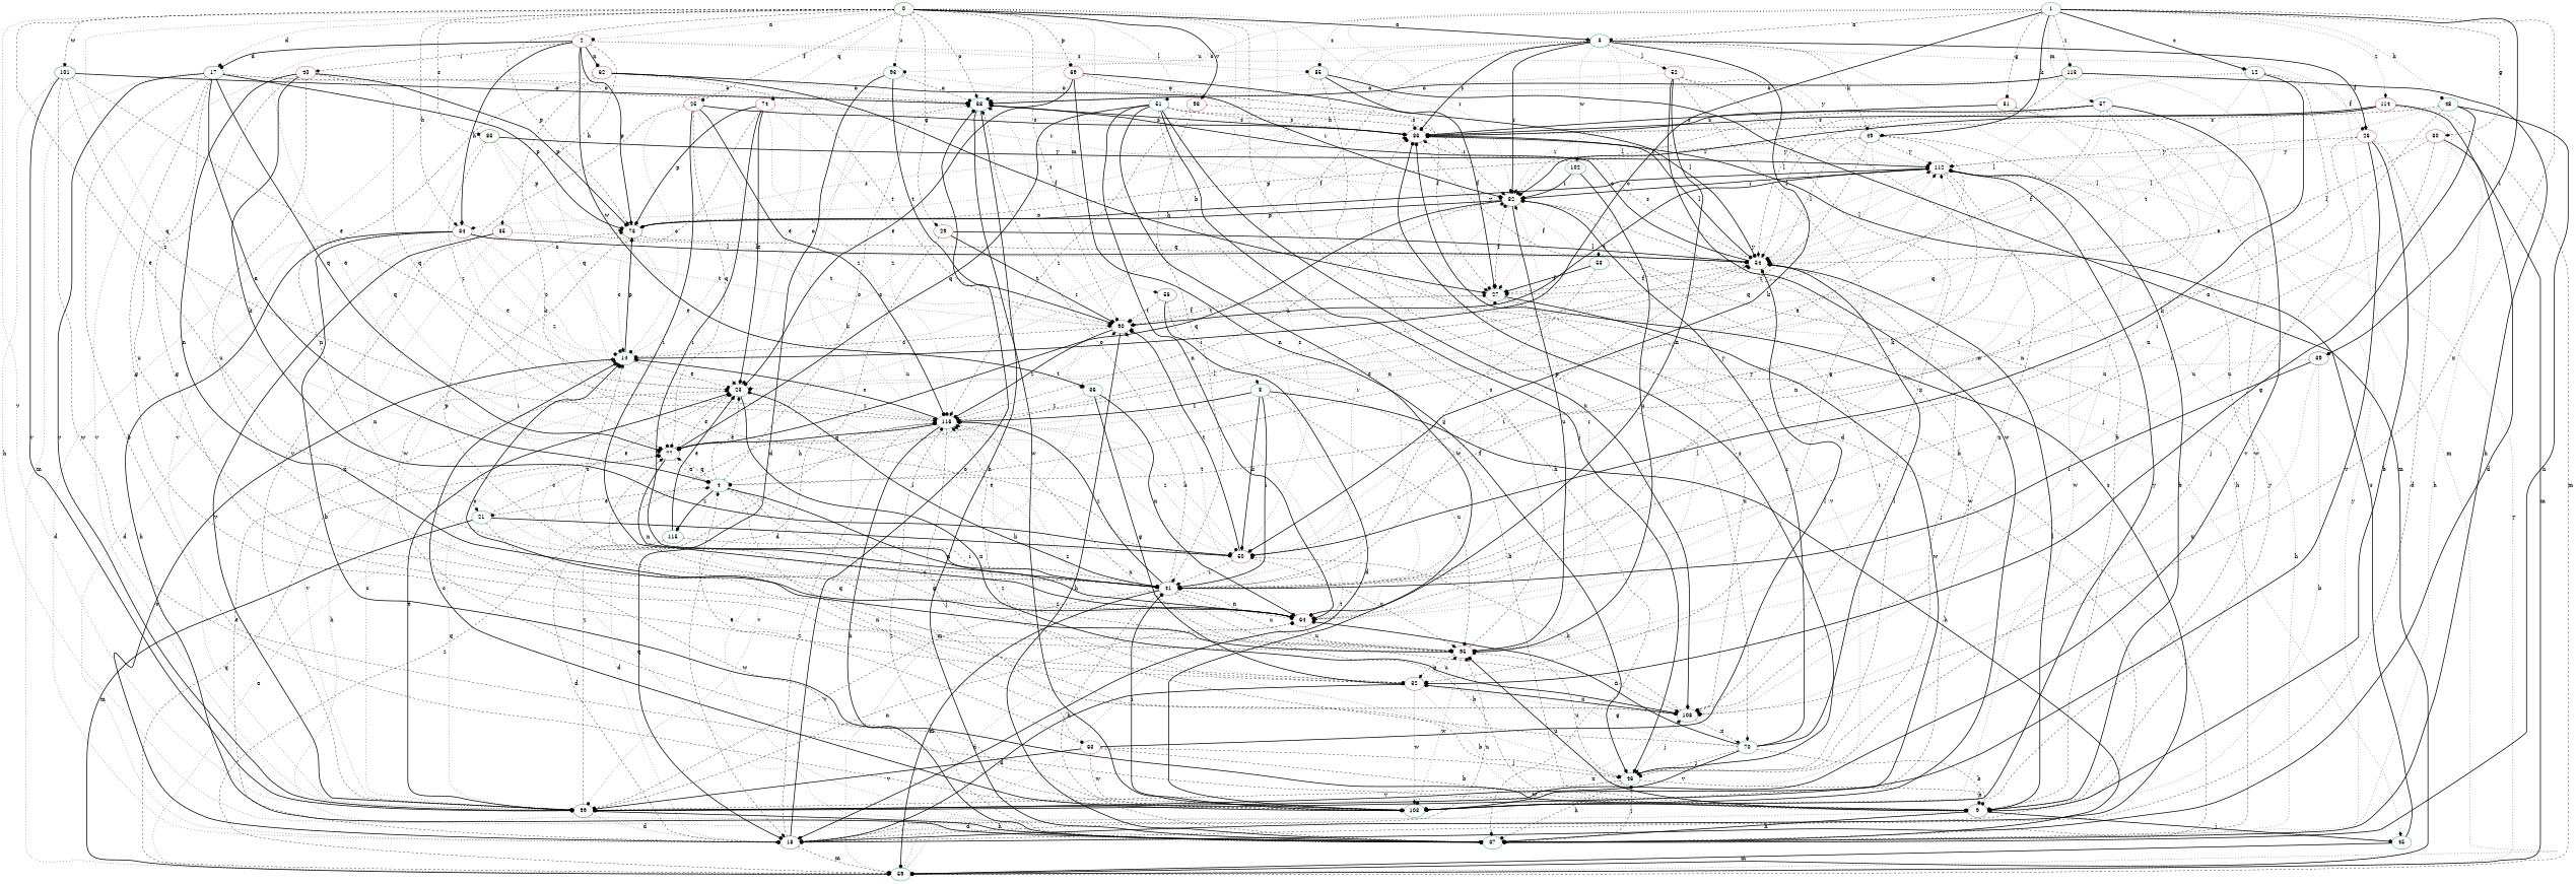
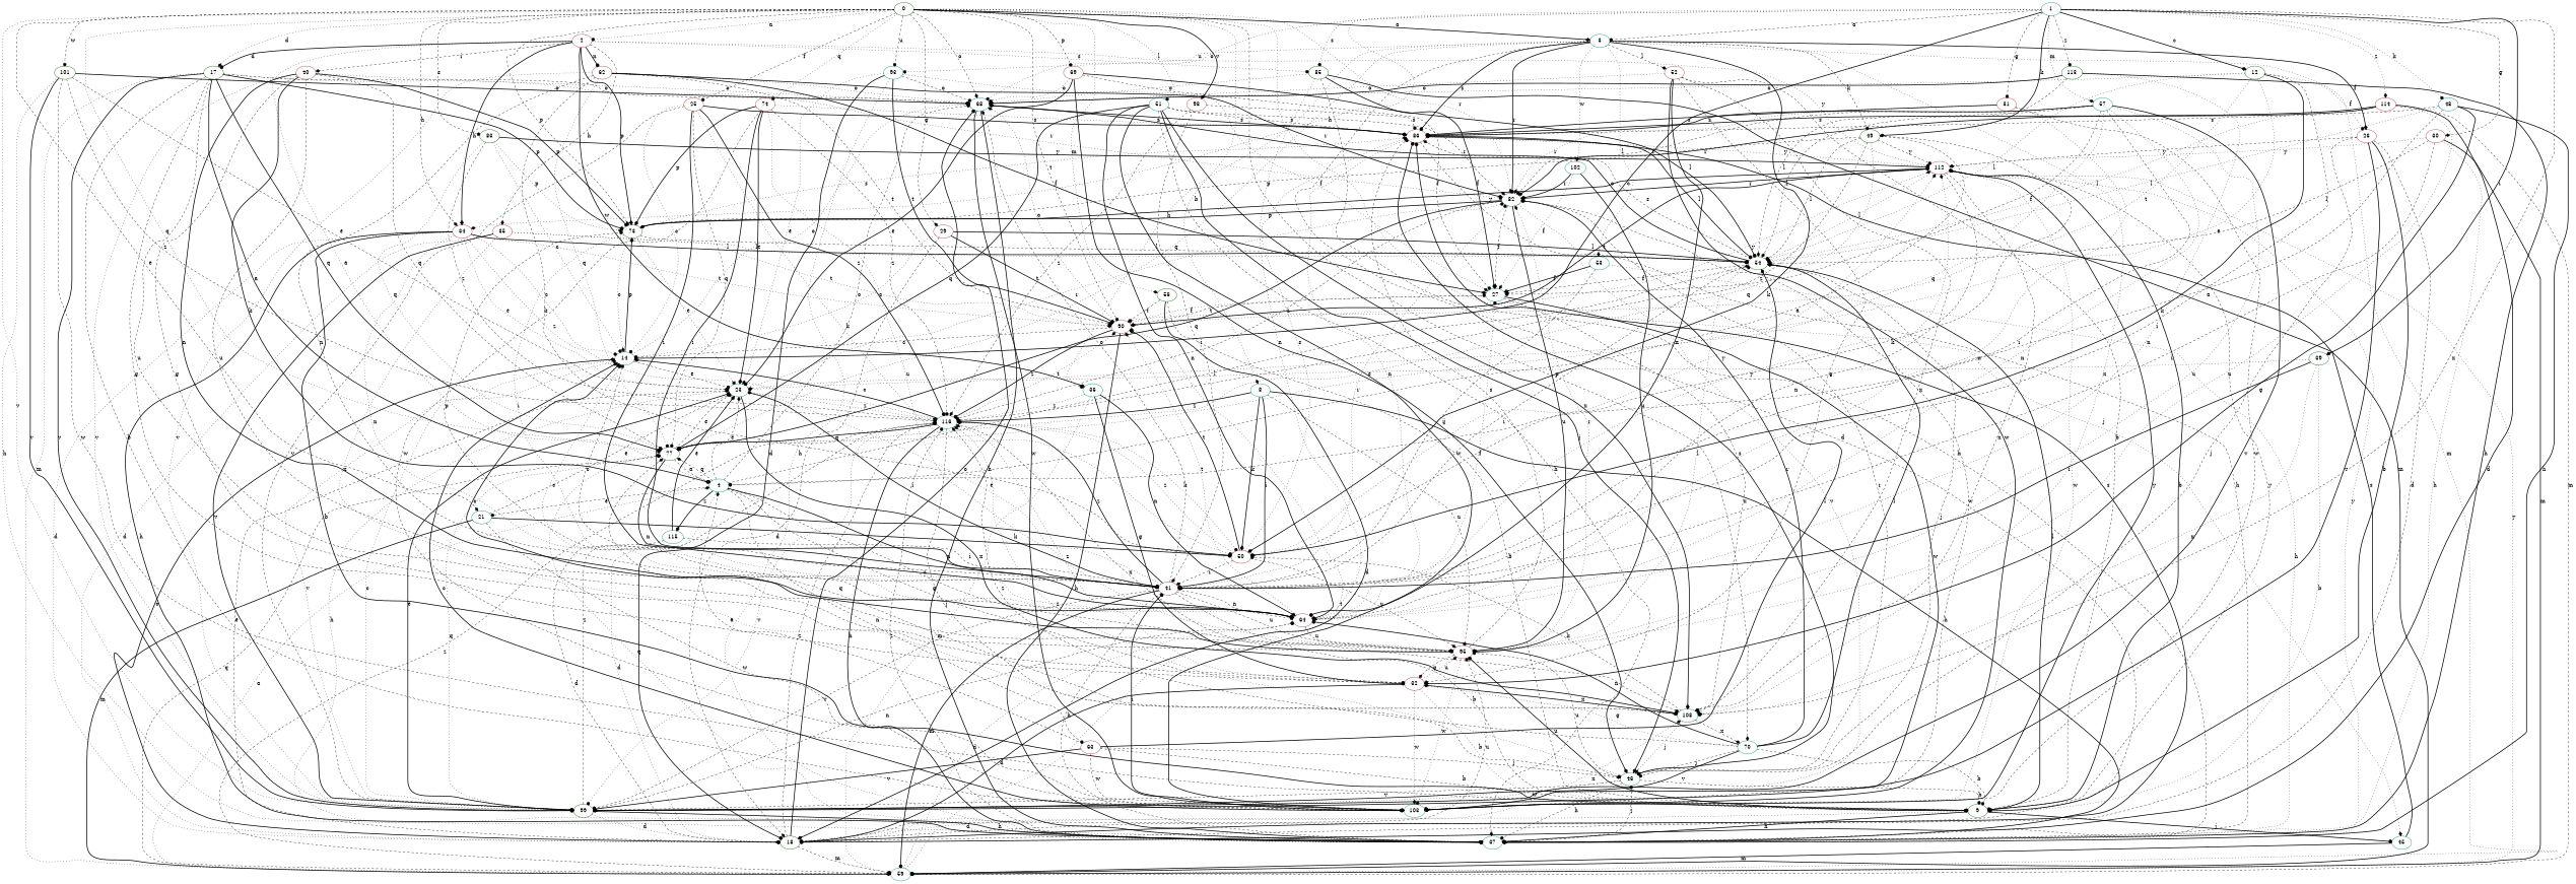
  strict digraph {
    node [color=teal]
    edge [arrowhead=diamond style=dashed]
    0 [color=darkgreen]
    2 [color=brown]
    3
    8
    17 [color=darkgreen]
    21
    25 [color=brown]
    29 [color=brown]
    34 [color=brown]
    45
    51
    56 [color=darkgreen]
    68
    69 [color=brown]
    70
    73 [color=darkgreen]
    74 [color=brown]
    77 [color=darkgreen]
    82 [color=darkgreen]
    83 [color=darkgreen]
    90 [color=brown]
    93
    98 [color=brown]
    99 [color=darkgreen]
    101 [color=darkgreen]
    85 [color=darkgreen]
    4
    35 [color=brown]
    40 [color=brown]
    62 [color=brown]
    112 [color=brown]
    36
    49 [color=darkgreen]
    108
    18 [color=darkgreen]
    26 [color=brown]
    50 [color=brown]
    52 [color=brown]
    53
    59
    86 [color=brown]
    102
    95 [color=brown]
    37
    41 [color=brown]
    116
    32 [color=brown]
    9 [color=darkgreen]
    23
    103
    14
    54 [color=darkgreen]
    64 [color=brown]
    46
    27
    1
    12 [color=darkgreen]
    30 [color=brown]
    31 [color=brown]
    39 [color=darkgreen]
    48
    57
    113 [color=darkgreen]
    114 [color=brown]
    63 [color=brown]
    115
    0 -> 2 [arrowhead=dot label=a style=dotted]
    0 -> 3 [label=a style=bold]
    0 -> 8 [label=b style=dotted]
    0 -> 17 [label=d style=dotted]
    0 -> 21 [label=e]
    0 -> 25 [arrowhead=dot label=f]
    0 -> 29 [label=g]
    0 -> 34 [label=h]
    0 -> 45 [label=j style=dotted]
    0 -> 51 [arrowhead=dot label=l style=dotted]
    0 -> 56 [label=m style=dotted]
    0 -> 68 [label=o]
    0 -> 69 [arrowhead=dot label=p]
    0 -> 70 [label=p]
    0 -> 73 [label=p]
    0 -> 74 [arrowhead=dot label=q style=dotted]
    0 -> 77 [arrowhead=dot label=q style=dotted]
    0 -> 82 [label=r style=dotted]
    0 -> 83 [arrowhead=dot label=s]
    0 -> 90 [arrowhead=dot label=t]
    0 -> 93 [arrowhead=dot label=u]
    0 -> 98 [label=v style=bold]
    0 -> 99 [arrowhead=dot label=v style=dotted]
    0 -> 101 [arrowhead=dot label=w]
    2 -> 17 [arrowhead=dot label=d style=bold]
    2 -> 34 [label=h style=bold]
    2 -> 73 [label=p style=bold]
    2 -> 85 [arrowhead=dot label=s style=dotted]
    2 -> 4 [label=a style=dotted]
    2 -> 35 [label=h]
    2 -> 40 [label=i]
    2 -> 62 [arrowhead=dot label=n style=bold]
    2 -> 112 [arrowhead=dot label=y style=dotted]
    2 -> 36 [label=w style=bold]
    3 -> 77 [arrowhead=dot label=q style=dotted]
    3 -> 82 [arrowhead=dot label=r style=bold]
    3 -> 93 [arrowhead=dot label=u style=dotted]
    3 -> 36 [label=h style=dotted]
    3 -> 49 [arrowhead=dot label=k]
    3 -> 108 [label=x style=dotted]
    3 -> 18 [arrowhead=dot label=d]
    3 -> 26 [label=f style=bold]
    3 -> 50 [label=k style=bold]
    3 -> 52 [label=l]
    3 -> 53 [label=l style=dotted]
    3 -> 59 [arrowhead=dot label=m style=dotted]
    3 -> 86 [arrowhead=dot label=s style=bold]
    3 -> 102 [label=w style=dotted]
    8 -> 50 [label=k style=bold]
    8 -> 95 [arrowhead=dot label=u]
    8 -> 37 [label=h style=bold]
    8 -> 41 [arrowhead=dot label=i style=bold]
    8 -> 116 [arrowhead=dot label=z style=bold]
    17 -> 68 [arrowhead=dot label=o]
    17 -> 73 [arrowhead=dot label=p style=bold]
    17 -> 77 [label=q style=bold]
    17 -> 82 [arrowhead=dot label=r style=dotted]
    17 -> 99 [arrowhead=dot label=v style=bold]
    17 -> 4 [label=a style=bold]
    17 -> 59 [label=m style=dotted]
    17 -> 95 [arrowhead=dot label=u]
    17 -> 32 [arrowhead=dot label=g]
    17 -> 9 [label=b]
    21 -> 50 [arrowhead=dot label=k style=bold]
    21 -> 59 [label=m style=bold]
    21 -> 23 [label=e]
    21 -> 103 [label=w]
    25 -> 77 [arrowhead=dot label=q]
    25 -> 99 [arrowhead=dot label=v]
    25 -> 50 [arrowhead=dot label=k style=dotted]
    25 -> 86 [label=s style=bold]
    25 -> 41 [label=i style=bold]
    25 -> 116 [arrowhead=dot label=z style=bold]
    25 -> 14 [arrowhead=dot label=c style=dotted]
    29 -> 90 [arrowhead=dot label=t style=bold]
    29 -> 18 [label=d]
    29 -> 14 [arrowhead=dot label=c style=dotted]
    29 -> 54 [arrowhead=dot label=l style=bold]
    34 -> 90 [arrowhead=dot label=t style=dotted]
    34 -> 18 [label=d style=dotted]
    34 -> 37 [arrowhead=dot label=h style=bold]
    34 -> 116 [label=z style=dotted]
    34 -> 9 [arrowhead=dot label=b style=bold]
    34 -> 23 [arrowhead=dot label=e style=dotted]
    34 -> 14 [arrowhead=dot label=c style=dotted]
    34 -> 54 [arrowhead=dot label=l style=bold]
    34 -> 64 [label=n style=dotted]
    45 -> 59 [arrowhead=dot label=m style=bold]
    45 -> 86 [arrowhead=dot label=s style=bold]
    51 -> 77 [label=q style=bold]
    51 -> 82 [label=r]
    51 -> 108 [label=x style=bold]
    51 -> 86 [label=s]
    51 -> 37 [label=h]
    51 -> 103 [arrowhead=dot label=w style=bold]
    51 -> 64 [arrowhead=dot label=n style=bold]
    51 -> 46 [label=j style=bold]
    56 -> 90 [label=t]
    56 -> 18 [label=d style=bold]
    56 -> 9 [label=b]
    68 -> 86 [label=s style=bold]
    68 -> 37 [arrowhead=dot label=h style=bold]
    68 -> 103 [label=w style=bold]
    69 -> 68 [label=o style=dotted]
    69 -> 23 [arrowhead=dot label=e style=bold]
    69 -> 54 [arrowhead=dot label=l style=bold]
    69 -> 46 [label=j style=bold]
    69 -> 27 [arrowhead=dot label=f]
    70 -> 82 [arrowhead=dot label=r style=bold]
    70 -> 99 [arrowhead=dot label=v style=bold]
    70 -> 116 [label=z]
    70 -> 32 [label=g style=dotted]
    70 -> 9 [arrowhead=dot label=b]
    70 -> 54 [label=l style=bold]
    70 -> 64 [arrowhead=dot label=n style=bold]
    70 -> 46 [arrowhead=dot label=j]
    73 -> 112 [arrowhead=dot label=y style=bold]
    73 -> 86 [label=s style=dotted]
    73 -> 41 [label=i style=dotted]
    73 -> 23 [arrowhead=dot label=e style=dotted]
    73 -> 14 [label=c style=dotted]
    73 -> 54 [arrowhead=dot label=l]
    74 -> 73 [label=p style=bold]
    74 -> 86 [label=s style=dotted]
    74 -> 95 [label=u style=dotted]
    74 -> 41 [arrowhead=dot label=i style=bold]
-   74 -> 116 [arrowhead=dot label=z style=dotted]
+   74 -> 116 [arrowhead=dot label=z]
    74 -> 23 [label=e style=bold]
    74 -> 103 [label=w]
    77 -> 4 [arrowhead=dot label=a]
    77 -> 23 [arrowhead=dot label=e]
    77 -> 64 [label=n style=bold]
    82 -> 73 [label=p style=bold]
    82 -> 77 [arrowhead=dot label=q style=bold]
    82 -> 99 [label=v style=dotted]
    82 -> 95 [arrowhead=dot label=u style=bold]
    82 -> 116 [arrowhead=dot label=z]
    82 -> 103 [label=w]
    82 -> 27 [label=f]
    83 -> 73 [label=p style=dotted]
    83 -> 77 [arrowhead=dot label=q style=dotted]
    83 -> 112 [arrowhead=dot label=y style=bold]
    83 -> 116 [arrowhead=dot label=z]
    83 -> 14 [arrowhead=dot label=c style=dotted]
    90 -> 68 [label=o style=dotted]
    90 -> 112 [label=y style=dotted]
    90 -> 37 [label=h style=bold]
    90 -> 116 [arrowhead=dot label=z style=bold]
    90 -> 14 [arrowhead=dot label=c]
    90 -> 27 [arrowhead=dot label=f style=dotted]
    93 -> 68 [arrowhead=dot label=o]
    93 -> 90 [arrowhead=dot label=t style=bold]
    93 -> 18 [arrowhead=dot label=d style=bold]
    93 -> 37 [arrowhead=dot label=h style=dotted]
    93 -> 23 [label=e style=dotted]
    93 -> 27 [label=f style=dotted]
    98 -> 86 [arrowhead=dot label=s]
    98 -> 41 [label=i]
    98 -> 116 [label=z]
    99 -> 77 [arrowhead=dot label=q style=dotted]
    99 -> 18 [label=d style=dotted]
    99 -> 37 [arrowhead=dot label=h style=bold]
    99 -> 116 [label=z]
    99 -> 23 [arrowhead=dot label=e style=bold]
    99 -> 14 [arrowhead=dot label=c style=dotted]
    99 -> 64 [arrowhead=dot label=n]
    101 -> 68 [label=o style=bold]
    101 -> 99 [arrowhead=dot label=v style=bold]
    101 -> 37 [label=h style=dotted]
    101 -> 116 [arrowhead=dot label=z]
    101 -> 23 [label=e]
    101 -> 103 [label=w]
    85 -> 68 [label=o style=dotted]
    85 -> 59 [arrowhead=dot label=m style=bold]
    85 -> 37 [label=h]
    85 -> 64 [arrowhead=dot label=n style=dotted]
    85 -> 27 [label=f style=bold]
    4 -> 21 [arrowhead=dot label=e]
    4 -> 68 [arrowhead=dot label=o]
    4 -> 77 [label=q]
    4 -> 18 [arrowhead=dot label=d style=dotted]
    4 -> 95 [label=u]
    4 -> 32 [arrowhead=dot label=g]
    4 -> 23 [label=e]
    4 -> 54 [label=l]
    4 -> 64 [label=n style=bold]
    4 -> 63 [arrowhead=dot label=n]
    4 -> 115 [label=z style=bold]
    35 -> 90 [label=t style=dotted]
    35 -> 99 [label=v style=bold]
    35 -> 108 [label=x style=dotted]
    35 -> 18 [label=d style=dotted]
    35 -> 54 [arrowhead=dot label=l style=dotted]
    40 -> 68 [label=o style=dotted]
    40 -> 73 [arrowhead=dot label=p style=bold]
    40 -> 77 [label=q]
    40 -> 99 [label=v style=dotted]
    40 -> 50 [arrowhead=dot label=k style=bold]
    40 -> 95 [label=u]
    40 -> 32 [arrowhead=dot label=g]
    40 -> 64 [label=n style=bold]
    62 -> 68 [label=o style=dotted]
    62 -> 77 [arrowhead=dot label=q style=dotted]
    62 -> 82 [label=r style=bold]
    62 -> 90 [label=t]
    62 -> 99 [label=v style=dotted]
    62 -> 50 [arrowhead=dot label=k]
    62 -> 64 [label=n]
    62 -> 27 [label=f style=bold]
    112 -> 82 [label=r style=bold]
    112 -> 90 [label=t style=bold]
    112 -> 108 [label=x]
    112 -> 9 [label=b style=bold]
    112 -> 103 [arrowhead=dot label=w style=dotted]
    112 -> 54 [arrowhead=dot label=l style=dotted]
    112 -> 64 [arrowhead=dot label=n]
    36 -> 59 [arrowhead=dot label=m style=dotted]
    36 -> 116 [arrowhead=dot label=z style=dotted]
    36 -> 32 [arrowhead=dot label=g style=bold]
    36 -> 64 [label=n style=bold]
    49 -> 73 [label=p]
    49 -> 77 [label=q style=dotted]
    49 -> 4 [arrowhead=dot label=a]
    49 -> 112 [arrowhead=dot label=y]
    49 -> 50 [label=k]
    49 -> 116 [label=z]
    49 -> 54 [arrowhead=dot label=l]
    108 -> 70 [label=x]
    108 -> 77 [label=q]
    108 -> 50 [arrowhead=dot label=k]
    108 -> 46 [label=j style=dotted]
    18 -> 68 [arrowhead=dot label=o style=bold]
    18 -> 108 [label=x style=dotted]
    18 -> 59 [label=m]
    18 -> 86 [arrowhead=dot label=s style=bold]
    18 -> 95 [arrowhead=dot label=u]
    18 -> 116 [arrowhead=dot label=z]
    18 -> 23 [label=e]
    18 -> 14 [label=c style=bold]
    26 -> 99 [arrowhead=dot label=v style=bold]
    26 -> 112 [label=y]
    26 -> 18 [arrowhead=dot label=d]
    26 -> 9 [label=b style=bold]
    26 -> 46 [arrowhead=dot label=j]
    50 -> 90 [label=t style=bold]
    50 -> 112 [label=y style=dotted]
    50 -> 86 [arrowhead=dot label=s style=dotted]
    50 -> 95 [label=u]
    50 -> 41 [label=i]
    50 -> 116 [label=z style=dotted]
    52 -> 68 [arrowhead=dot label=o style=dotted]
    52 -> 108 [label=x]
    52 -> 32 [label=g]
    52 -> 9 [arrowhead=dot label=b]
    52 -> 103 [label=w style=bold]
    52 -> 64 [arrowhead=dot label=n style=bold]
    53 -> 37 [arrowhead=dot label=h style=dotted]
    53 -> 41 [label=i]
    53 -> 27 [label=f style=bold]
    59 -> 77 [arrowhead=dot label=q]
    59 -> 90 [arrowhead=dot label=t style=dotted]
    59 -> 4 [label=a style=dotted]
    59 -> 112 [label=y style=dotted]
    59 -> 116 [arrowhead=dot label=z]
    59 -> 64 [arrowhead=dot label=n style=dotted]
    86 -> 112 [arrowhead=dot label=y style=dotted]
    86 -> 37 [label=h]
    86 -> 54 [arrowhead=dot label=l style=bold]
    86 -> 64 [arrowhead=dot label=n style=dotted]
    102 -> 82 [label=r style=bold]
    102 -> 95 [arrowhead=dot label=u style=bold]
    102 -> 27 [label=f style=dotted]
    95 -> 82 [label=r style=dotted]
    95 -> 86 [arrowhead=dot label=s]
    95 -> 32 [label=g]
    95 -> 103 [arrowhead=dot label=w style=dotted]
    95 -> 14 [arrowhead=dot label=c style=bold]
    95 -> 54 [arrowhead=dot label=l style=dotted]
    37 -> 77 [label=q style=dotted]
    37 -> 112 [label=y style=dotted]
    37 -> 116 [arrowhead=dot label=z]
    37 -> 46 [arrowhead=dot label=j]
    41 -> 68 [label=o]
    41 -> 73 [arrowhead=dot label=p]
    41 -> 82 [arrowhead=dot label=r style=dotted]
    41 -> 99 [arrowhead=dot label=v]
    41 -> 112 [label=y style=dotted]
    41 -> 59 [arrowhead=dot label=m style=bold]
    41 -> 95 [label=u]
    41 -> 37 [label=h]
    41 -> 116 [label=z style=bold]
    41 -> 9 [arrowhead=dot label=b]
    41 -> 23 [arrowhead=dot label=e style=dotted]
    41 -> 14 [arrowhead=dot label=c]
    41 -> 64 [arrowhead=dot label=n]
    116 -> 77 [label=q style=bold]
    116 -> 90 [label=t style=dotted]
    116 -> 99 [arrowhead=dot label=v style=dotted]
    116 -> 108 [label=x]
    116 -> 50 [arrowhead=dot label=k style=dotted]
    116 -> 37 [arrowhead=dot label=h style=bold]
    116 -> 14 [label=c style=bold]
    116 -> 46 [arrowhead=dot label=j]
    32 -> 108 [arrowhead=dot label=x style=bold]
    32 -> 18 [arrowhead=dot label=d style=bold]
    32 -> 95 [label=u style=dotted]
    32 -> 116 [label=z style=dotted]
    32 -> 9 [arrowhead=dot label=b style=dotted]
    32 -> 103 [label=w style=dotted]
    9 -> 45 [arrowhead=dot label=j style=bold]
    9 -> 112 [arrowhead=dot label=y]
    9 -> 18 [arrowhead=dot label=d style=dotted]
    9 -> 95 [arrowhead=dot label=u style=bold]
    9 -> 37 [arrowhead=dot label=h style=bold]
    9 -> 54 [label=l style=bold]
    23 -> 82 [arrowhead=dot label=r style=dotted]
    23 -> 108 [arrowhead=dot label=x style=bold]
    23 -> 37 [arrowhead=dot label=h style=dotted]
    23 -> 41 [arrowhead=dot label=i style=bold]
    23 -> 116 [arrowhead=dot label=z style=dotted]
    103 -> 112 [arrowhead=dot label=y style=bold]
    103 -> 41 [arrowhead=dot label=i style=bold]
    103 -> 14 [label=c style=bold]
    14 -> 68 [arrowhead=dot label=o style=dotted]
    14 -> 73 [label=p style=bold]
    14 -> 99 [arrowhead=dot label=v style=dotted]
    14 -> 23 [arrowhead=dot label=e]
    54 -> 68 [label=o style=bold]
    54 -> 86 [label=s]
    54 -> 41 [arrowhead=dot label=i]
    54 -> 46 [label=j]
    54 -> 27 [label=f]
    64 -> 90 [label=t style=dotted]
    64 -> 95 [arrowhead=dot label=u]
    64 -> 14 [label=c style=dotted]
    64 -> 27 [arrowhead=dot label=f style=dotted]
    46 -> 82 [label=r]
    46 -> 99 [arrowhead=dot label=v]
    46 -> 86 [arrowhead=dot label=s style=bold]
    46 -> 95 [arrowhead=dot label=u]
    46 -> 37 [arrowhead=dot label=h]
    46 -> 116 [label=z style=dotted]
    46 -> 9 [arrowhead=dot label=b]
    46 -> 103 [arrowhead=dot label=w style=dotted]
    27 -> 90 [label=t]
    27 -> 108 [arrowhead=dot label=x]
    27 -> 103 [arrowhead=dot label=w style=bold]
    1 -> 3 [arrowhead=dot label=a]
    1 -> 34 [label=h style=dotted]
    1 -> 68 [arrowhead=dot label=o style=dotted]
    1 -> 85 [arrowhead=dot label=s style=dotted]
    1 -> 49 [label=k style=bold]
    1 -> 108 [label=x]
    1 -> 14 [arrowhead=dot label=c style=bold]
    1 -> 12 [label=c style=bold]
    1 -> 30 [label=g]
    1 -> 31 [arrowhead=dot label=g]
    1 -> 39 [label=i style=bold]
    1 -> 48 [arrowhead=dot label=k style=dotted]
    1 -> 57 [label=m style=dotted]
    1 -> 113 [arrowhead=dot label=z]
    1 -> 114 [label=z style=dotted]
    12 -> 68 [arrowhead=dot label=o style=dotted]
    12 -> 90 [label=t style=dotted]
    12 -> 26 [arrowhead=dot label=f style=dotted]
    12 -> 50 [arrowhead=dot label=k style=bold]
    12 -> 41 [arrowhead=dot label=i]
    12 -> 23 [label=e style=dotted]
    12 -> 54 [arrowhead=dot label=l style=dotted]
    30 -> 112 [label=y style=dotted]
    30 -> 59 [label=m style=bold]
    30 -> 37 [label=h style=dotted]
    30 -> 41 [label=i]
    30 -> 54 [label=l]
    31 -> 82 [label=r style=dotted]
    31 -> 86 [arrowhead=dot label=s style=bold]
    31 -> 103 [label=w]
    31 -> 64 [label=n style=dotted]
    39 -> 108 [arrowhead=dot label=x style=dotted]
    39 -> 41 [label=i style=bold]
    39 -> 9 [label=b style=dotted]
    39 -> 23 [arrowhead=dot label=e style=dotted]
    48 -> 4 [arrowhead=dot label=a]
    48 -> 86 [label=s]
    48 -> 37 [label=h style=bold]
    48 -> 32 [label=g style=bold]
    48 -> 54 [arrowhead=dot label=l style=dotted]
    57 -> 77 [label=q style=dotted]
    57 -> 82 [arrowhead=dot label=r]
    57 -> 99 [label=v style=bold]
    57 -> 86 [label=s style=bold]
    57 -> 95 [label=u style=dotted]
    57 -> 41 [label=i]
    57 -> 54 [label=l]
    57 -> 64 [label=n style=dotted]
    57 -> 27 [arrowhead=dot label=f]
    113 -> 68 [arrowhead=dot label=o style=bold]
    113 -> 37 [label=h style=bold]
    113 -> 54 [label=l]
    113 -> 64 [arrowhead=dot label=n style=dotted]
    114 -> 82 [label=r style=bold]
    114 -> 18 [arrowhead=dot label=d style=bold]
    114 -> 59 [arrowhead=dot label=m]
    114 -> 86 [label=s style=bold]
    114 -> 95 [label=u style=dotted]
    114 -> 54 [arrowhead=dot label=l style=dotted]
    63 -> 99 [arrowhead=dot label=v style=bold]
    63 -> 4 [label=a]
    63 -> 9 [label=b]
    63 -> 103 [label=w]
    63 -> 54 [label=l style=bold]
    63 -> 46 [label=j]
    115 -> 18 [arrowhead=dot label=d]
    115 -> 41 [arrowhead=dot label=i]
    115 -> 23 [label=e style=bold]
  }
